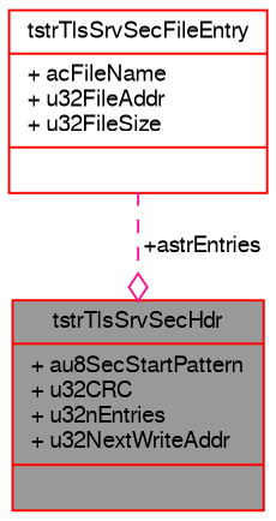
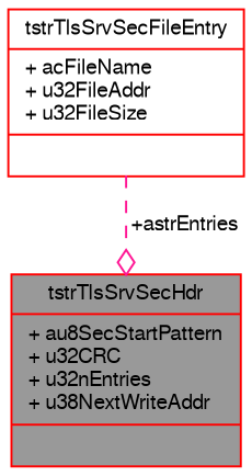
  digraph {
    node [color=red fontname=FreeSans fontsize=10 shape=record style=filled]
-   n1 [fillcolor=grey60 fontcolor=black height=0.2 label="{tstrTlsSrvSecHdr\n|+ au8SecStartPattern\l+ u32CRC\l+ u32nEntries\l+ u32NextWriteAddr\l|}" width=0.4]
+   n1 [fillcolor=grey60 fontcolor=black height=0.2 label="{tstrTlsSrvSecHdr\n|+ au8SecStartPattern\l+ u32CRC\l+ u32nEntries\l+ u38NextWriteAddr\l|}" width=0.4]
    n2 [fillcolor=white height=0.2 label="{tstrTlsSrvSecFileEntry\n|+ acFileName\l+ u32FileAddr\l+ u32FileSize\l|}" width=0.4]
    n2 -> n1 [arrowhead=odiamond color=deeppink fontname=FreeSans fontsize=10 label=" +astrEntries" labelfontname=FreeSans labelfontsize=10 style=dashed]
  }
